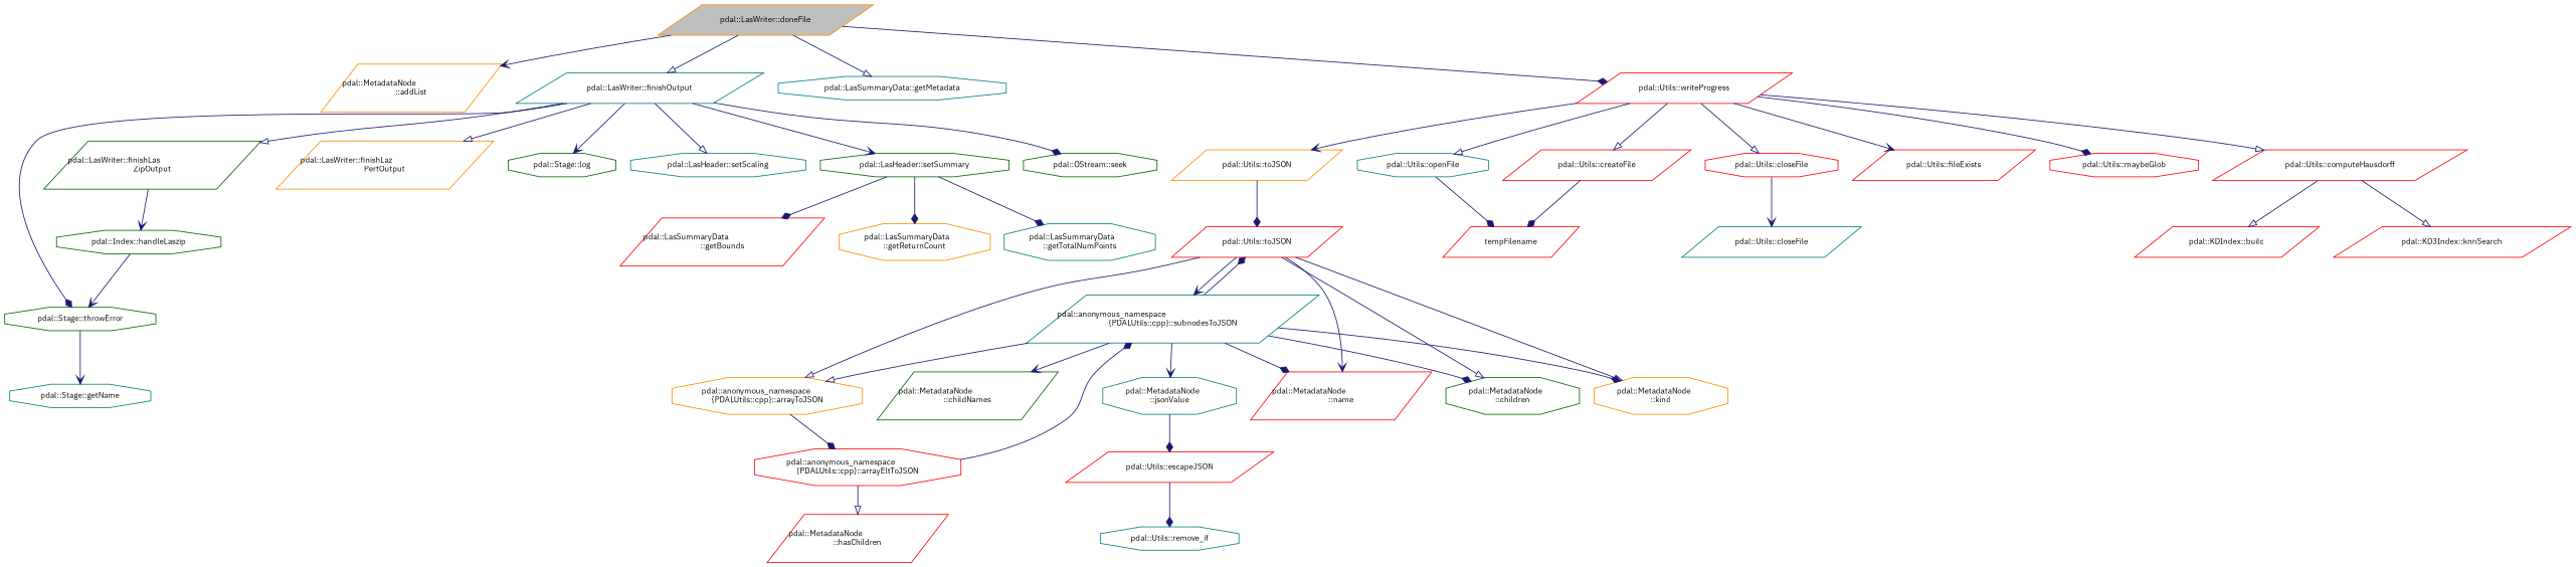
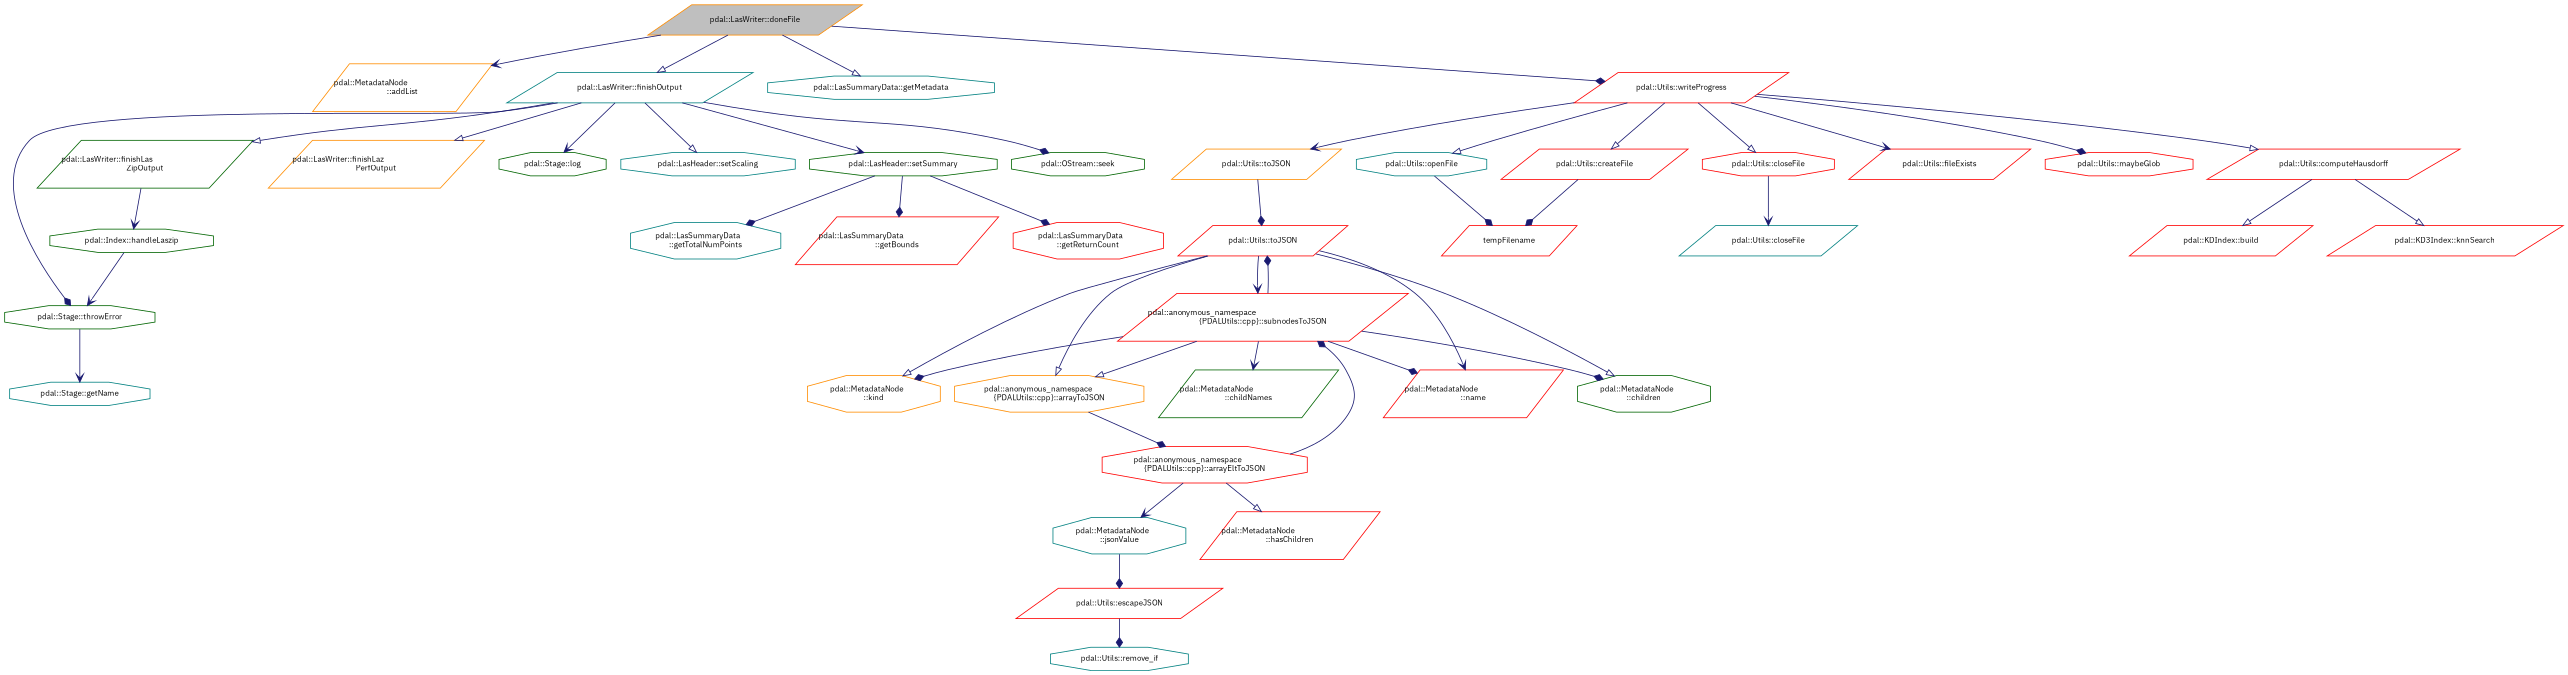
  digraph {
    fontname="IBM Plex Sans"
    rankdir=TB
    node [color=red fillcolor=white fontname="IBM Plex Sans" fontsize=10 shape=parallelogram style=filled]
    edge [arrowhead=diamond color=midnightblue fontname="IBM Plex Sans" fontsize=10 labelfontname=Helvetica labelfontsize=10 style=solid]
    n1 [color=darkorange fillcolor=grey75 fontcolor=black height=0.2 label="pdal::LasWriter::doneFile" width=0.4]
    n2 [color=darkorange height=0.2 label="pdal::MetadataNode\l::addList" width=0.4]
    n3 [color=teal height=0.2 label="pdal::LasWriter::finishOutput" width=0.4]
    n4 [color=teal height=0.2 label="pdal::LasSummaryData::getMetadata" shape=octagon width=0.4]
    n5 [height=0.2 label="pdal::Utils::writeProgress" width=0.4]
    n6 [color=darkgreen height=0.2 label="pdal::LasWriter::finishLas\lZipOutput" width=0.4]
    n7 [color=darkgreen height=0.2 label="pdal::Stage::throwError" shape=octagon width=0.4]
    n8 [color=darkorange height=0.2 label="pdal::LasWriter::finishLaz\lPerfOutput" width=0.4]
    n9 [color=darkgreen height=0.2 label="pdal::Stage::log" shape=octagon width=0.4]
    n10 [color=teal height=0.2 label="pdal::LasHeader::setScaling" shape=octagon width=0.4]
    n11 [color=darkgreen height=0.2 label="pdal::LasHeader::setSummary" shape=octagon width=0.4]
    n12 [color=darkgreen height=0.2 label="pdal::OStream::seek" shape=octagon width=0.4]
    n13 [color=darkorange height=0.2 label="pdal::Utils::toJSON" width=0.4]
    n14 [color=teal height=0.2 label="pdal::Utils::openFile" shape=octagon width=0.4]
    n15 [height=0.2 label="pdal::Utils::createFile" width=0.4]
    n16 [height=0.2 label="pdal::Utils::closeFile" shape=octagon width=0.4]
    n17 [height=0.2 label="pdal::Utils::fileExists" width=0.4]
    n18 [height=0.2 label="pdal::Utils::maybeGlob" shape=octagon width=0.4]
    n19 [height=0.2 label="pdal::Utils::computeHausdorff" width=0.4]
    n20 [color=darkgreen height=0.2 label="pdal::Index::handleLaszip" shape=octagon width=0.4]
    n21 [color=teal height=0.2 label="pdal::Stage::getName" shape=octagon width=0.4]
    n22 [height=0.2 label="pdal::LasSummaryData\l::getBounds" width=0.4]
-   n23 [color=darkorange height=0.2 label="pdal::LasSummaryData\l::getReturnCount" shape=octagon width=0.4]
+   n23 [height=0.2 label="pdal::LasSummaryData\l::getReturnCount" shape=octagon width=0.4]
    n24 [color=teal height=0.2 label="pdal::LasSummaryData\l::getTotalNumPoints" shape=octagon width=0.4]
    n25 [height=0.2 label="pdal::Utils::toJSON" width=0.4]
    n26 [height=0.2 label=tempFilename width=0.4]
    n27 [color=teal height=0.2 label="pdal::Utils::closeFile" width=0.4]
    n28 [height=0.2 label="pdal::KDIndex::build" width=0.4]
    n29 [height=0.2 label="pdal::KD3Index::knnSearch" width=0.4]
    n30 [height=0.2 label="pdal::MetadataNode\l::name" width=0.4]
-   n31 [color=teal height=0.2 label="pdal::anonymous_namespace\l\{PDALUtils::cpp\}::subnodesToJSON" width=0.4]
+   n31 [height=0.2 label="pdal::anonymous_namespace\l\{PDALUtils::cpp\}::subnodesToJSON" width=0.4]
    n32 [color=darkgreen height=0.2 label="pdal::MetadataNode\l::children" shape=octagon width=0.4]
    n33 [color=darkorange height=0.2 label="pdal::MetadataNode\l::kind" shape=octagon width=0.4]
    n34 [color=darkorange height=0.2 label="pdal::anonymous_namespace\l\{PDALUtils::cpp\}::arrayToJSON" shape=octagon width=0.4]
    n35 [color=darkgreen height=0.2 label="pdal::MetadataNode\l::childNames" width=0.4]
    n36 [height=0.2 label="pdal::anonymous_namespace\l\{PDALUtils::cpp\}::arrayEltToJSON" shape=octagon width=0.4]
    n37 [color=teal height=0.2 label="pdal::MetadataNode\l::jsonValue" shape=octagon width=0.4]
    n38 [height=0.2 label="pdal::MetadataNode\l::hasChildren" width=0.4]
    n39 [height=0.2 label="pdal::Utils::escapeJSON" width=0.4]
    n40 [color=teal height=0.2 label="pdal::Utils::remove_if" shape=octagon width=0.4]
    n1 -> n2 [arrowhead=vee]
    n1 -> n3 [arrowhead=onormal]
    n1 -> n4 [arrowhead=onormal]
    n1 -> n5
    n3 -> n6 [arrowhead=onormal]
    n3 -> n7
    n3 -> n8 [arrowhead=onormal]
    n3 -> n9 [arrowhead=vee]
    n3 -> n10 [arrowhead=onormal]
    n3 -> n11 [arrowhead=vee]
    n3 -> n12
    n5 -> n13 [arrowhead=vee]
    n5 -> n14 [arrowhead=onormal]
    n5 -> n15 [arrowhead=onormal]
    n5 -> n16 [arrowhead=onormal]
    n5 -> n17 [arrowhead=vee]
    n5 -> n18
    n5 -> n19 [arrowhead=onormal]
    n6 -> n20 [arrowhead=vee]
    n7 -> n21 [arrowhead=vee]
    n11 -> n22
    n11 -> n23
    n11 -> n24
    n13 -> n25
    n14 -> n26
    n15 -> n26
    n16 -> n27 [arrowhead=vee]
    n19 -> n28 [arrowhead=onormal]
    n19 -> n29 [arrowhead=onormal]
    n20 -> n7 [arrowhead=vee]
    n25 -> n30 [arrowhead=vee]
    n25 -> n31 [arrowhead=vee]
    n25 -> n32 [arrowhead=onormal]
    n25 -> n33 [arrowhead=onormal]
    n25 -> n34 [arrowhead=onormal]
    n31 -> n25
    n31 -> n30
    n31 -> n32
    n31 -> n33
    n31 -> n34 [arrowhead=onormal]
    n31 -> n35 [arrowhead=vee]
    n34 -> n36
    n36 -> n31
-   n31 -> n37 [arrowhead=vee]
+   n36 -> n37 [arrowhead=vee]
    n36 -> n38 [arrowhead=onormal]
    n37 -> n39
    n39 -> n40
  }
